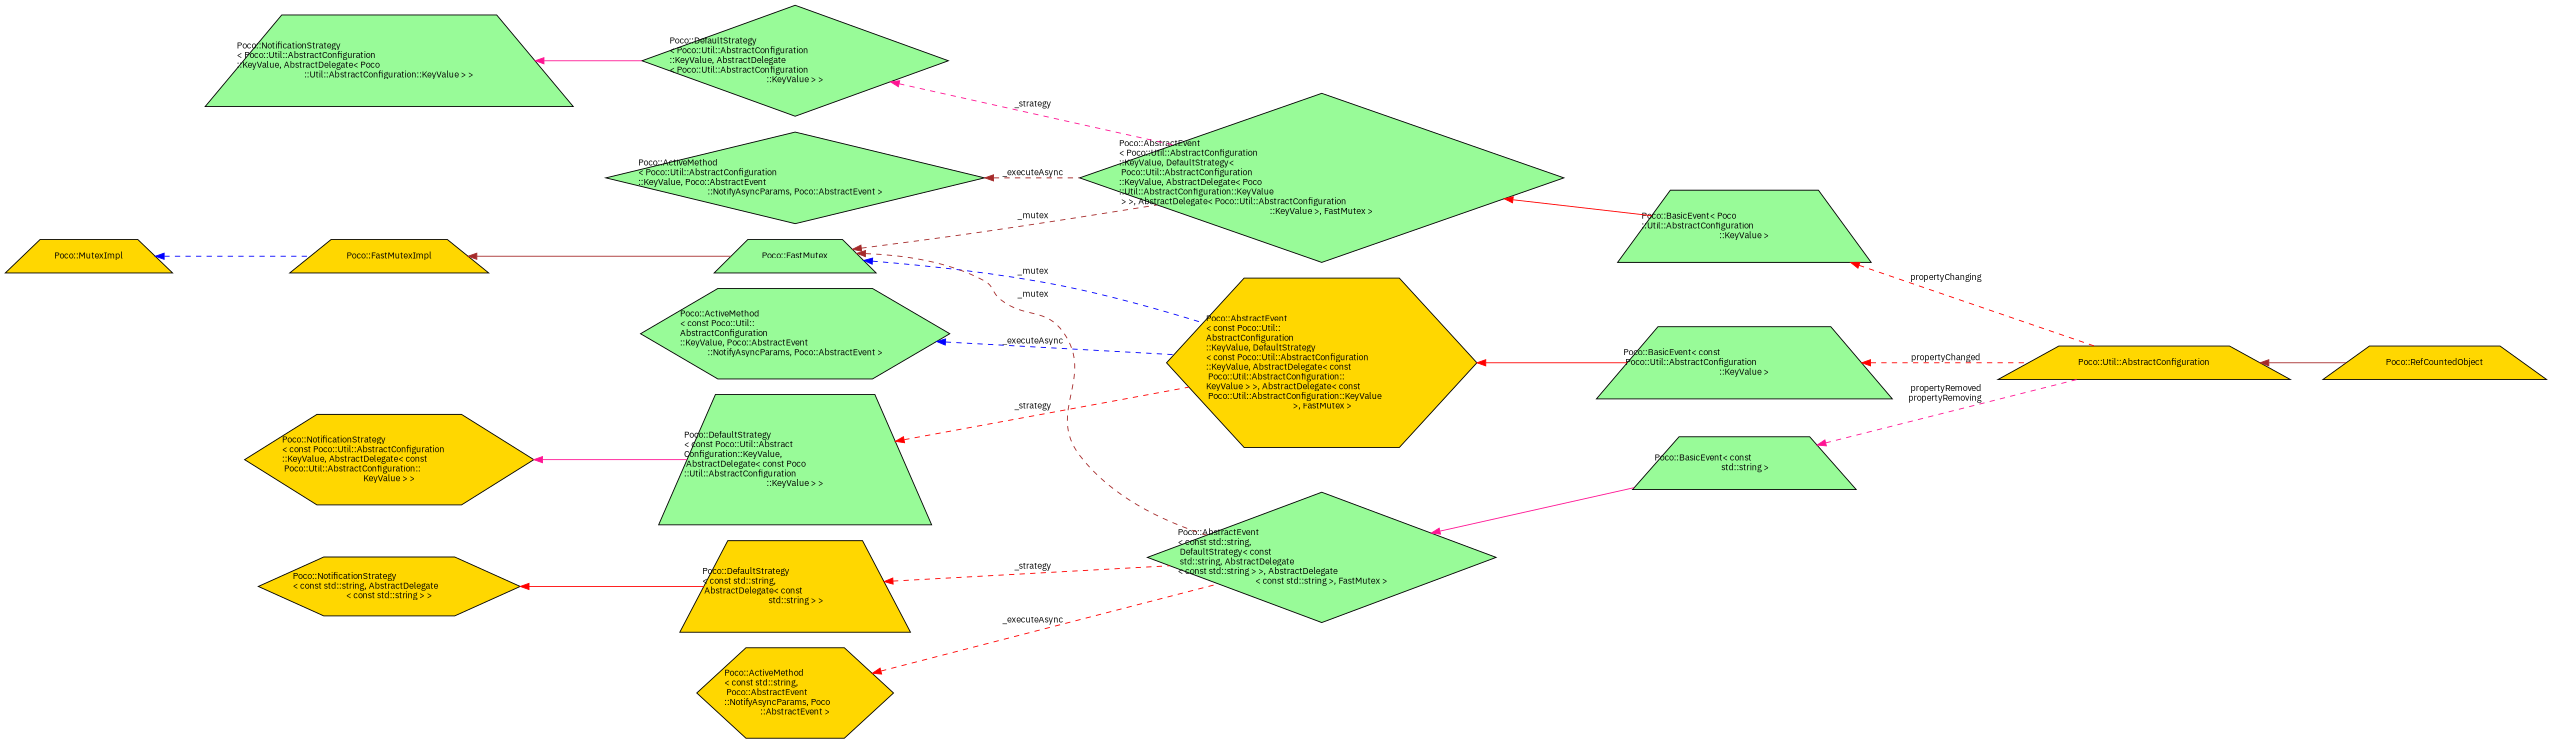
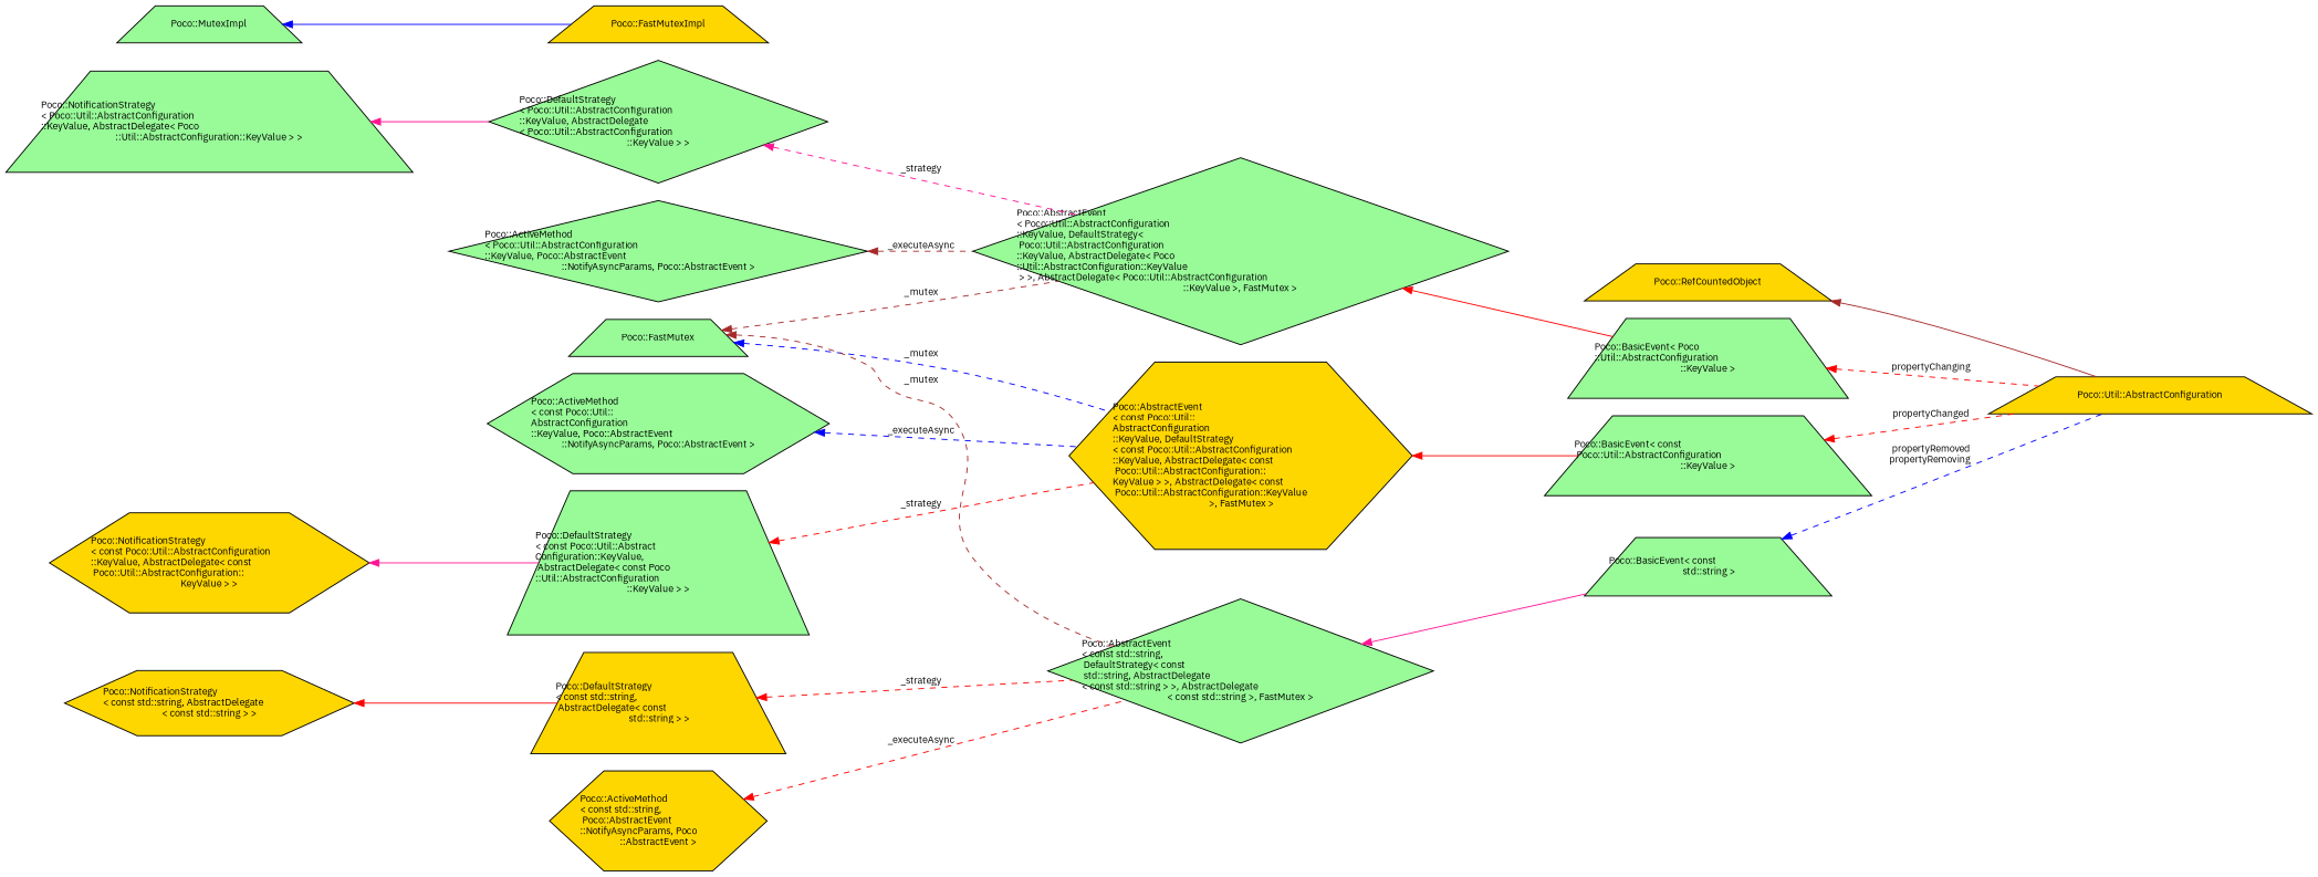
  digraph {
    fontname="IBM Plex Sans"
    rankdir=LR
    node [color=black fillcolor=palegreen fontname="IBM Plex Sans" fontsize=10 shape=trapezium style=filled]
    edge [color=red dir=back fontname="IBM Plex Sans" fontsize=10 labelfontname=Helvetica labelfontsize=10 style=dashed]
    n1 [fillcolor=gold fontcolor=black height=0.2 label="Poco::Util::AbstractConfiguration" width=0.4]
    n2 [fillcolor=gold height=0.2 label="Poco::RefCountedObject" width=0.4]
    n3 [height=0.2 label="Poco::BasicEvent\< Poco\l::Util::AbstractConfiguration\l::KeyValue \>" width=0.4]
    n4 [height=0.2 label="Poco::AbstractEvent\l\< Poco::Util::AbstractConfiguration\l::KeyValue, DefaultStrategy\<\l Poco::Util::AbstractConfiguration\l::KeyValue, AbstractDelegate\< Poco\l::Util::AbstractConfiguration::KeyValue\l \> \>, AbstractDelegate\< Poco::Util::AbstractConfiguration\l::KeyValue \>, FastMutex \>" shape=diamond width=0.4]
    n5 [height=0.2 label="Poco::DefaultStrategy\l\< Poco::Util::AbstractConfiguration\l::KeyValue, AbstractDelegate\l\< Poco::Util::AbstractConfiguration\l::KeyValue \> \>" shape=diamond width=0.4]
    n6 [height=0.2 label="Poco::NotificationStrategy\l\< Poco::Util::AbstractConfiguration\l::KeyValue, AbstractDelegate\< Poco\l::Util::AbstractConfiguration::KeyValue \> \>" width=0.4]
    n7 [height=0.2 label="Poco::ActiveMethod\l\< Poco::Util::AbstractConfiguration\l::KeyValue, Poco::AbstractEvent\l::NotifyAsyncParams, Poco::AbstractEvent \>" shape=diamond width=0.4]
    n8 [height=0.2 label="Poco::FastMutex" width=0.4]
    n9 [fillcolor=gold height=0.2 label="Poco::AbstractEvent\l\< const Poco::Util::\lAbstractConfiguration\l::KeyValue, DefaultStrategy\l\< const Poco::Util::AbstractConfiguration\l::KeyValue, AbstractDelegate\< const\l Poco::Util::AbstractConfiguration::\lKeyValue \> \>, AbstractDelegate\< const\l Poco::Util::AbstractConfiguration::KeyValue\l \>, FastMutex \>" shape=hexagon width=0.4]
    n10 [height=0.2 label="Poco::AbstractEvent\l\< const std::string,\l DefaultStrategy\< const\l std::string, AbstractDelegate\l\< const std::string \> \>, AbstractDelegate\l\< const std::string \>, FastMutex \>" shape=diamond width=0.4]
    n11 [height=0.2 label="Poco::BasicEvent\< const\l Poco::Util::AbstractConfiguration\l::KeyValue \>" width=0.4]
    n12 [height=0.2 label="Poco::BasicEvent\< const\l std::string \>" width=0.4]
    n13 [fillcolor=gold height=0.2 label="Poco::FastMutexImpl" width=0.4]
-   n14 [fillcolor=gold height=0.2 label="Poco::MutexImpl" width=0.4]
+   n14 [height=0.2 label="Poco::MutexImpl" width=0.4]
    n15 [height=0.2 label="Poco::ActiveMethod\l\< const Poco::Util::\lAbstractConfiguration\l::KeyValue, Poco::AbstractEvent\l::NotifyAsyncParams, Poco::AbstractEvent \>" shape=hexagon width=0.4]
    n16 [height=0.2 label="Poco::DefaultStrategy\l\< const Poco::Util::Abstract\lConfiguration::KeyValue,\l AbstractDelegate\< const Poco\l::Util::AbstractConfiguration\l::KeyValue \> \>" width=0.4]
    n17 [fillcolor=gold height=0.2 label="Poco::NotificationStrategy\l\< const Poco::Util::AbstractConfiguration\l::KeyValue, AbstractDelegate\< const\l Poco::Util::AbstractConfiguration::\lKeyValue \> \>" shape=hexagon width=0.4]
    n18 [fillcolor=gold height=0.2 label="Poco::ActiveMethod\l\< const std::string,\l Poco::AbstractEvent\l::NotifyAsyncParams, Poco\l::AbstractEvent \>" shape=hexagon width=0.4]
    n19 [fillcolor=gold height=0.2 label="Poco::DefaultStrategy\l\< const std::string,\l AbstractDelegate\< const\l std::string \> \>" width=0.4]
    n20 [fillcolor=gold height=0.2 label="Poco::NotificationStrategy\l\< const std::string, AbstractDelegate\l\< const std::string \> \>" shape=hexagon width=0.4]
-   n1 -> n2 [color=brown style=solid]
+   n2 -> n1 [color=brown style=solid]
    n3 -> n1 [label=" propertyChanging"]
    n4 -> n3 [style=solid]
    n5 -> n4 [color=deeppink label=" _strategy"]
    n6 -> n5 [color=deeppink style=solid]
    n7 -> n4 [color=brown label=" _executeAsync"]
    n8 -> n4 [color=brown label=" _mutex"]
    n8 -> n9 [color=blue label=" _mutex"]
    n8 -> n10 [color=brown label=" _mutex"]
    n9 -> n11 [style=solid]
    n10 -> n12 [color=deeppink style=solid]
    n11 -> n1 [label=" propertyChanged"]
-   n12 -> n1 [color=deeppink label=" propertyRemoved\npropertyRemoving"]
-   n13 -> n8 [color=brown style=solid]
-   n14 -> n13 [color=blue]
+   n12 -> n1 [color=blue label=" propertyRemoved\npropertyRemoving"]
+   n14 -> n13 [color=blue style=solid]
    n15 -> n9 [color=blue label=" _executeAsync"]
    n16 -> n9 [label=" _strategy"]
    n17 -> n16 [color=deeppink style=solid]
    n18 -> n10 [label=" _executeAsync"]
    n19 -> n10 [label=" _strategy"]
    n20 -> n19 [style=solid]
  }
